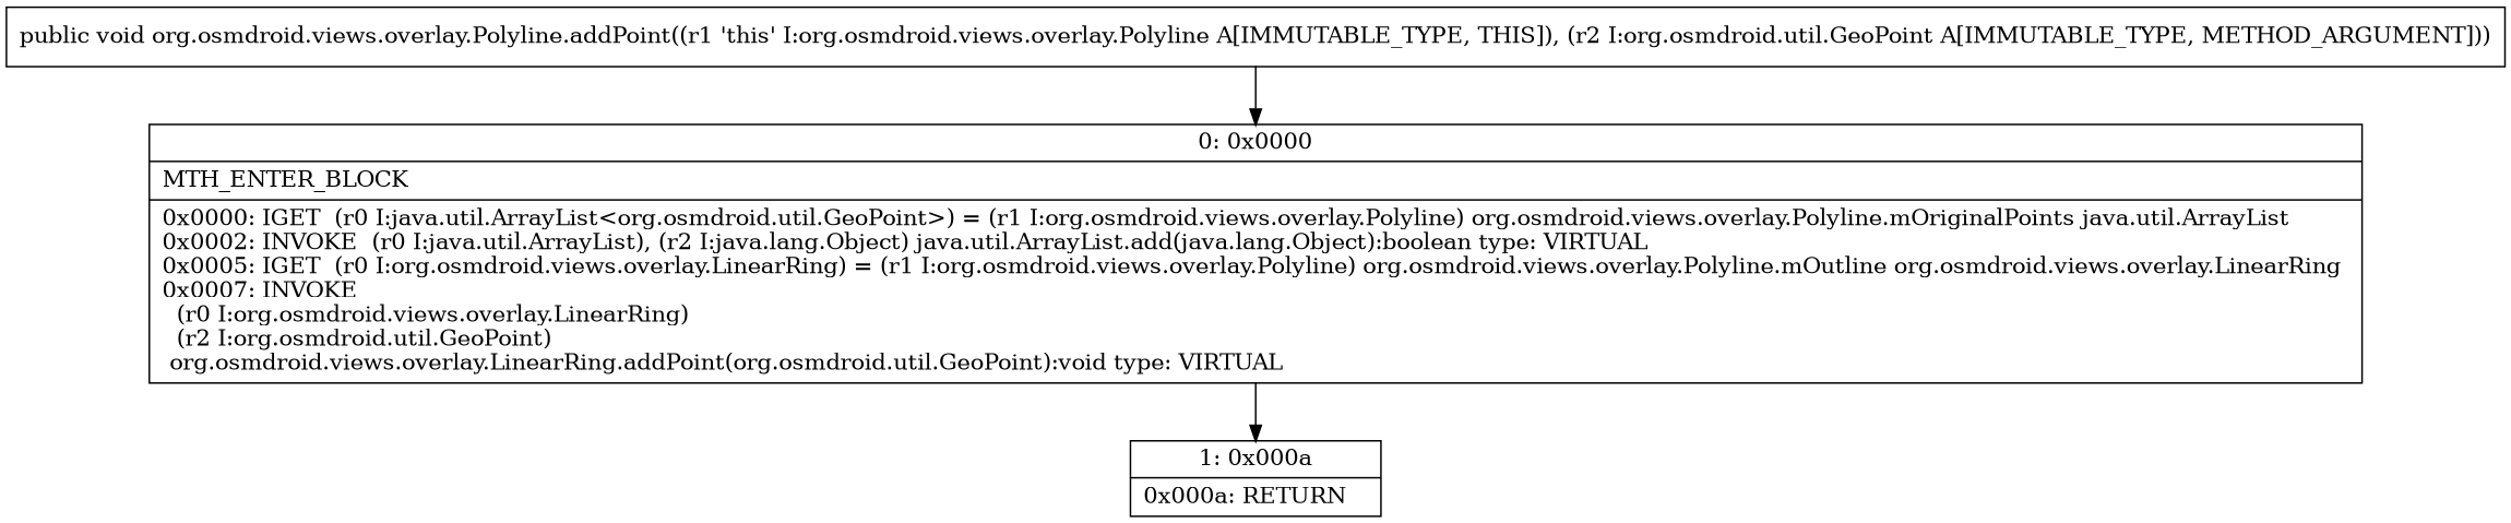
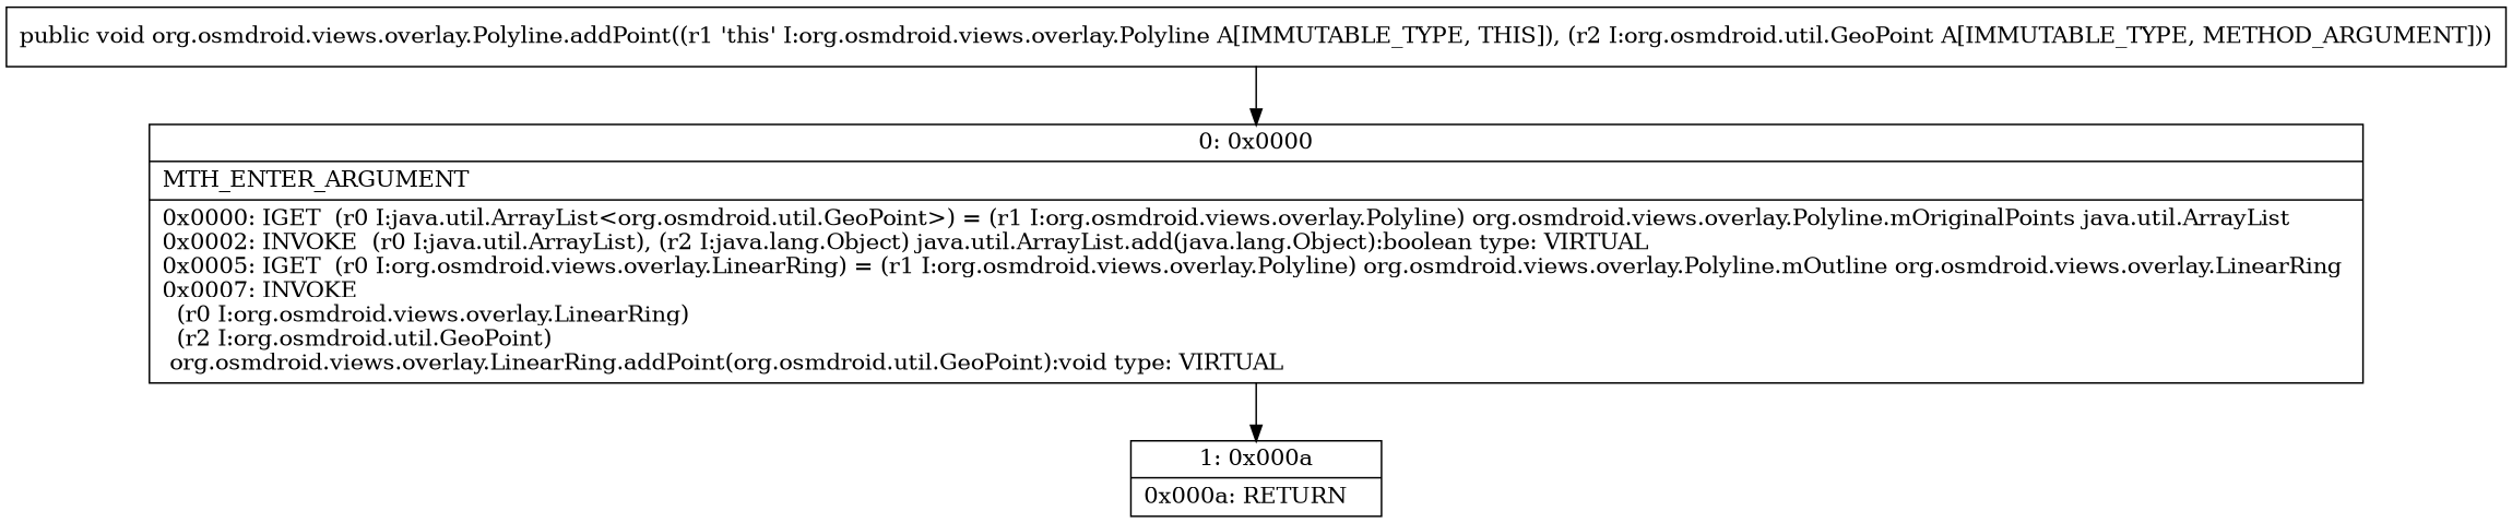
  digraph {
    node [shape=record]
-   n1 [label="{0\:\ 0x0000|MTH_ENTER_BLOCK\l|0x0000: IGET  (r0 I:java.util.ArrayList\<org.osmdroid.util.GeoPoint\>) = (r1 I:org.osmdroid.views.overlay.Polyline) org.osmdroid.views.overlay.Polyline.mOriginalPoints java.util.ArrayList \l0x0002: INVOKE  (r0 I:java.util.ArrayList), (r2 I:java.lang.Object) java.util.ArrayList.add(java.lang.Object):boolean type: VIRTUAL \l0x0005: IGET  (r0 I:org.osmdroid.views.overlay.LinearRing) = (r1 I:org.osmdroid.views.overlay.Polyline) org.osmdroid.views.overlay.Polyline.mOutline org.osmdroid.views.overlay.LinearRing \l0x0007: INVOKE  \l  (r0 I:org.osmdroid.views.overlay.LinearRing)\l  (r2 I:org.osmdroid.util.GeoPoint)\l org.osmdroid.views.overlay.LinearRing.addPoint(org.osmdroid.util.GeoPoint):void type: VIRTUAL \l}"]
+   n1 [label="{0\:\ 0x0000|MTH_ENTER_ARGUMENT\l|0x0000: IGET  (r0 I:java.util.ArrayList\<org.osmdroid.util.GeoPoint\>) = (r1 I:org.osmdroid.views.overlay.Polyline) org.osmdroid.views.overlay.Polyline.mOriginalPoints java.util.ArrayList \l0x0002: INVOKE  (r0 I:java.util.ArrayList), (r2 I:java.lang.Object) java.util.ArrayList.add(java.lang.Object):boolean type: VIRTUAL \l0x0005: IGET  (r0 I:org.osmdroid.views.overlay.LinearRing) = (r1 I:org.osmdroid.views.overlay.Polyline) org.osmdroid.views.overlay.Polyline.mOutline org.osmdroid.views.overlay.LinearRing \l0x0007: INVOKE  \l  (r0 I:org.osmdroid.views.overlay.LinearRing)\l  (r2 I:org.osmdroid.util.GeoPoint)\l org.osmdroid.views.overlay.LinearRing.addPoint(org.osmdroid.util.GeoPoint):void type: VIRTUAL \l}"]
    n2 [label="{1\:\ 0x000a|0x000a: RETURN   \l}"]
    n3 [label="{public void org.osmdroid.views.overlay.Polyline.addPoint((r1 'this' I:org.osmdroid.views.overlay.Polyline A[IMMUTABLE_TYPE, THIS]), (r2 I:org.osmdroid.util.GeoPoint A[IMMUTABLE_TYPE, METHOD_ARGUMENT])) }"]
    n1 -> n2
    n3 -> n1
  }
